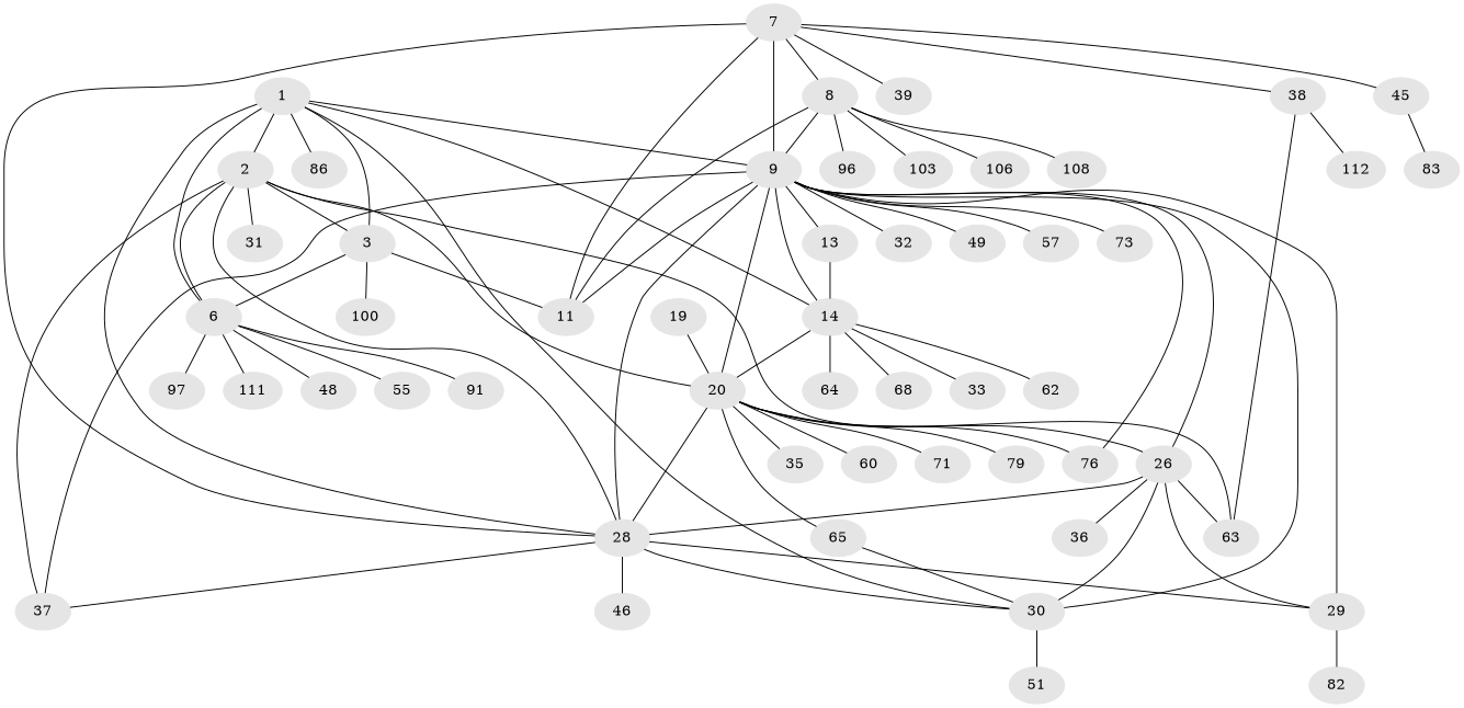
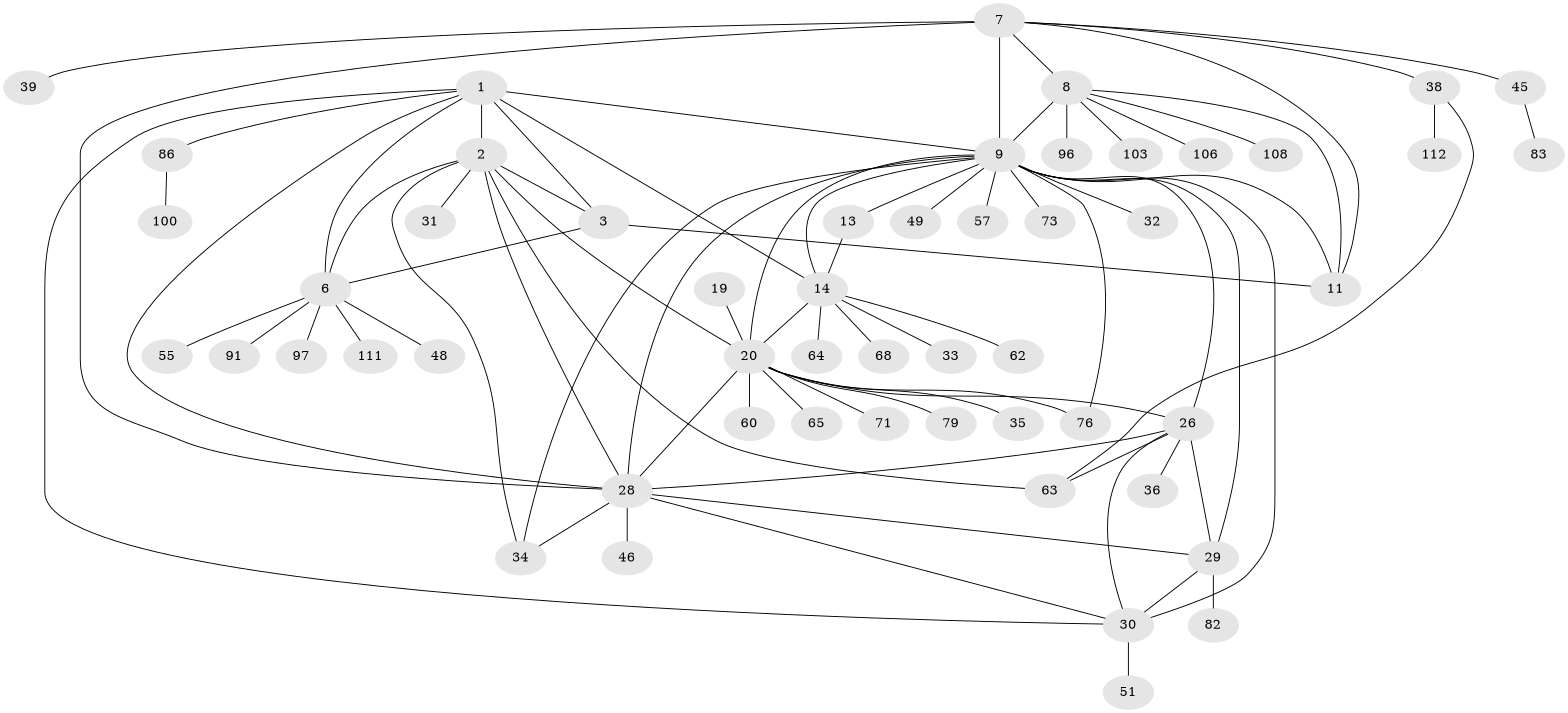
  graph {
    node [color=gray90 style=filled]
    1 [super="+5"]
    2 [super="+4+47+43"]
    3
    6
    9 [super="+12+126+18"]
    14 [super="+16+95+81+15"]
    28 [super="+40+42+107"]
    30 [super="+57+102+53+74"]
    86
    20 [super="+70+104+110+21+24+22"]
    31
-   34 [label=37]
+   34
    63 [super="+128"]
    11
    100 [super="+129"]
    48
    55
    91 [super="+105"]
    97
    111
    13 [super="+61"]
    26
    29 [super="+67+85+116"]
    32 [super="+89"]
    49
    n26 [label=57]
    73
    76
    33 [super="+59"]
    62
    64
    68
    46
    51
    35 [super="+80"]
    60
    65
    71
    79 [super="+99"]
    7 [super="+10+41+101+44"]
    8
    38
    39
    45
    96
    103
    106
    108 [super="+131"]
    112
    83
    36
    82
    19 [super="+78"]
    1 -- 2 [weight=4]
    1 -- 3 [weight=2]
    1 -- 6 [weight=2]
    1 -- 9 [weight=2]
    1 -- 14
    1 -- 28
    1 -- 30
    1 -- 86
    2 -- 3 [weight=2]
    2 -- 6 [weight=2]
    2 -- 28
    2 -- 20
    2 -- 31
    2 -- 34
    2 -- 63
    3 -- 6
    3 -- 11
-   3 -- 100
+   86 -- 100
    6 -- 48
    6 -- 55
    6 -- 91
    6 -- 97
    6 -- 111
    9 -- 14 [weight=4]
    9 -- 28 [weight=4]
    9 -- 30 [weight=2]
    9 -- 20
    9 -- 34
    9 -- 11 [weight=2]
    9 -- 13
    9 -- 26 [weight=2]
    9 -- 29 [weight=3]
    9 -- 32
    9 -- 49
    9 -- n26
    9 -- 73
    9 -- 76
    14 -- 20 [weight=2]
    14 -- 33
    14 -- 62
    14 -- 64
    14 -- 68
    28 -- 30
    28 -- 34
    28 -- 29
    28 -- 46
    30 -- 51
    20 -- 28
    20 -- 26
    20 -- 76
    20 -- 35
    20 -- 60
    20 -- 65
    20 -- 71
    20 -- 79
    13 -- 14 [weight=4]
    26 -- 28
    26 -- 30
    26 -- 63
    26 -- 29
    26 -- 36
-   65 -- 30
+   29 -- 30
    29 -- 82
    7 -- 9 [weight=5]
    7 -- 28
    7 -- 11 [weight=2]
    7 -- 8 [weight=2]
    7 -- 38
    7 -- 39
    7 -- 45
    8 -- 9 [weight=2]
    8 -- 11
    8 -- 96
    8 -- 103
    8 -- 106
    8 -- 108
    38 -- 63
    38 -- 112
    45 -- 83
    19 -- 20 [weight=5]
  }
